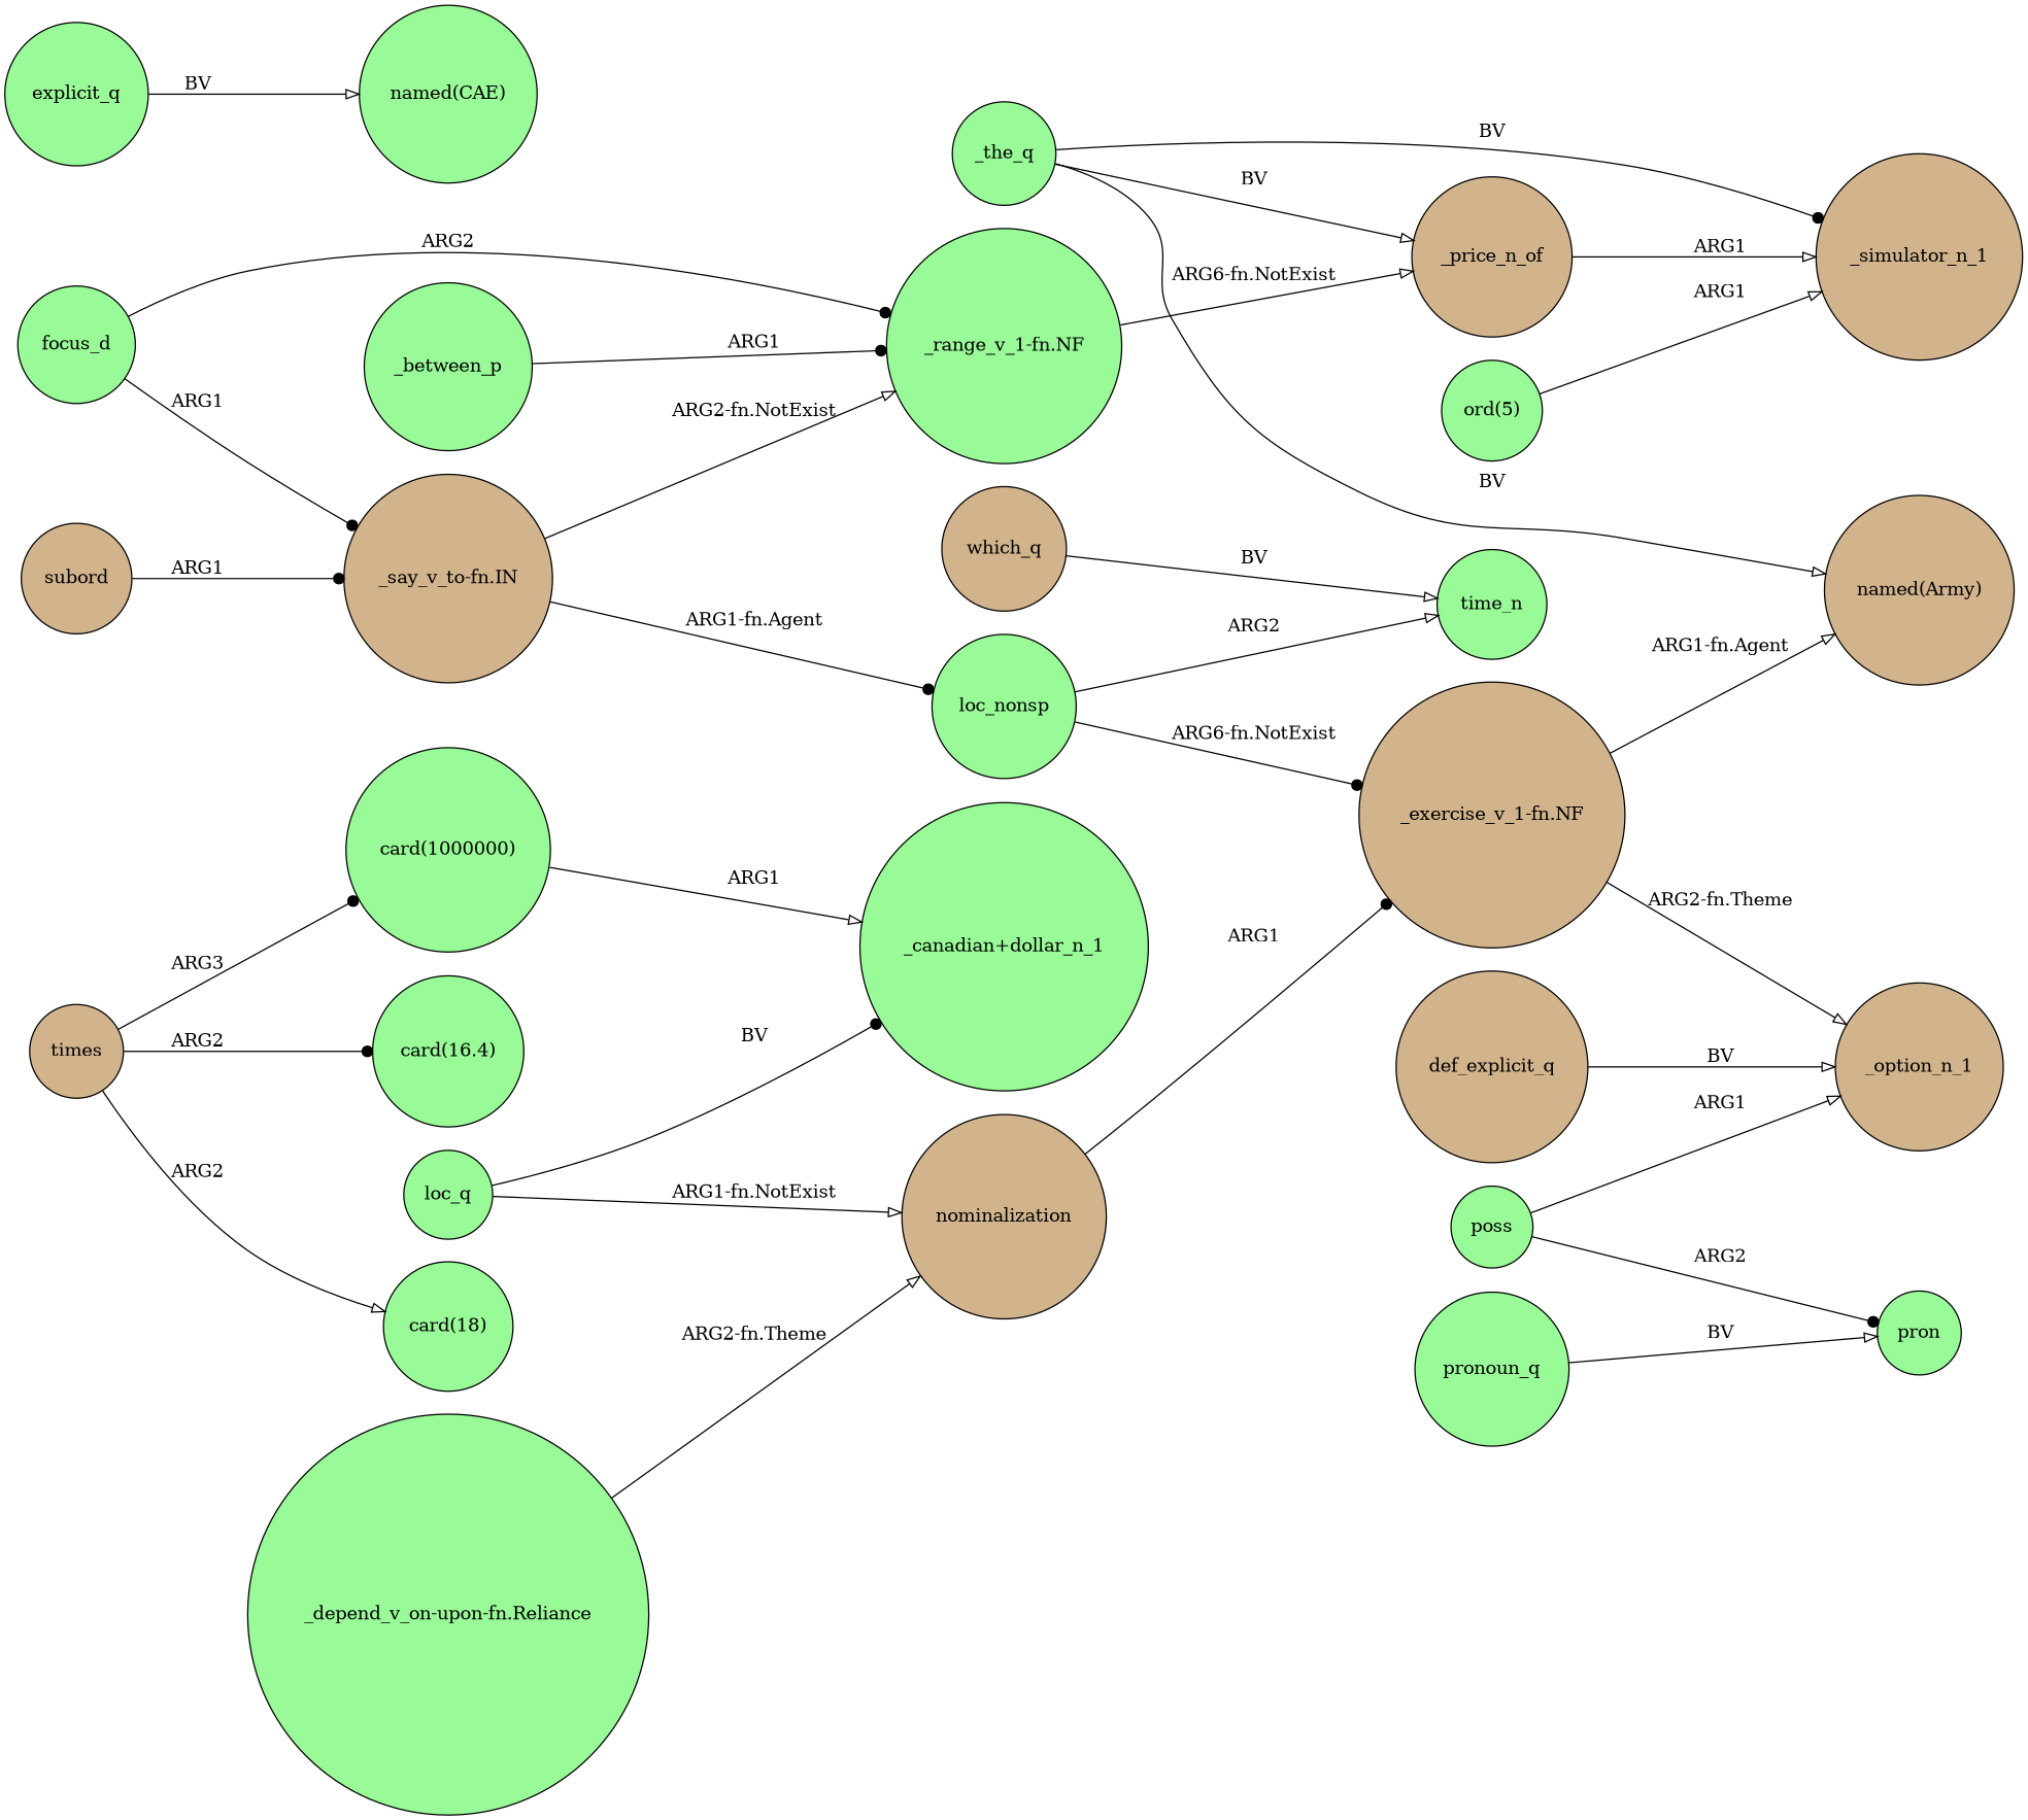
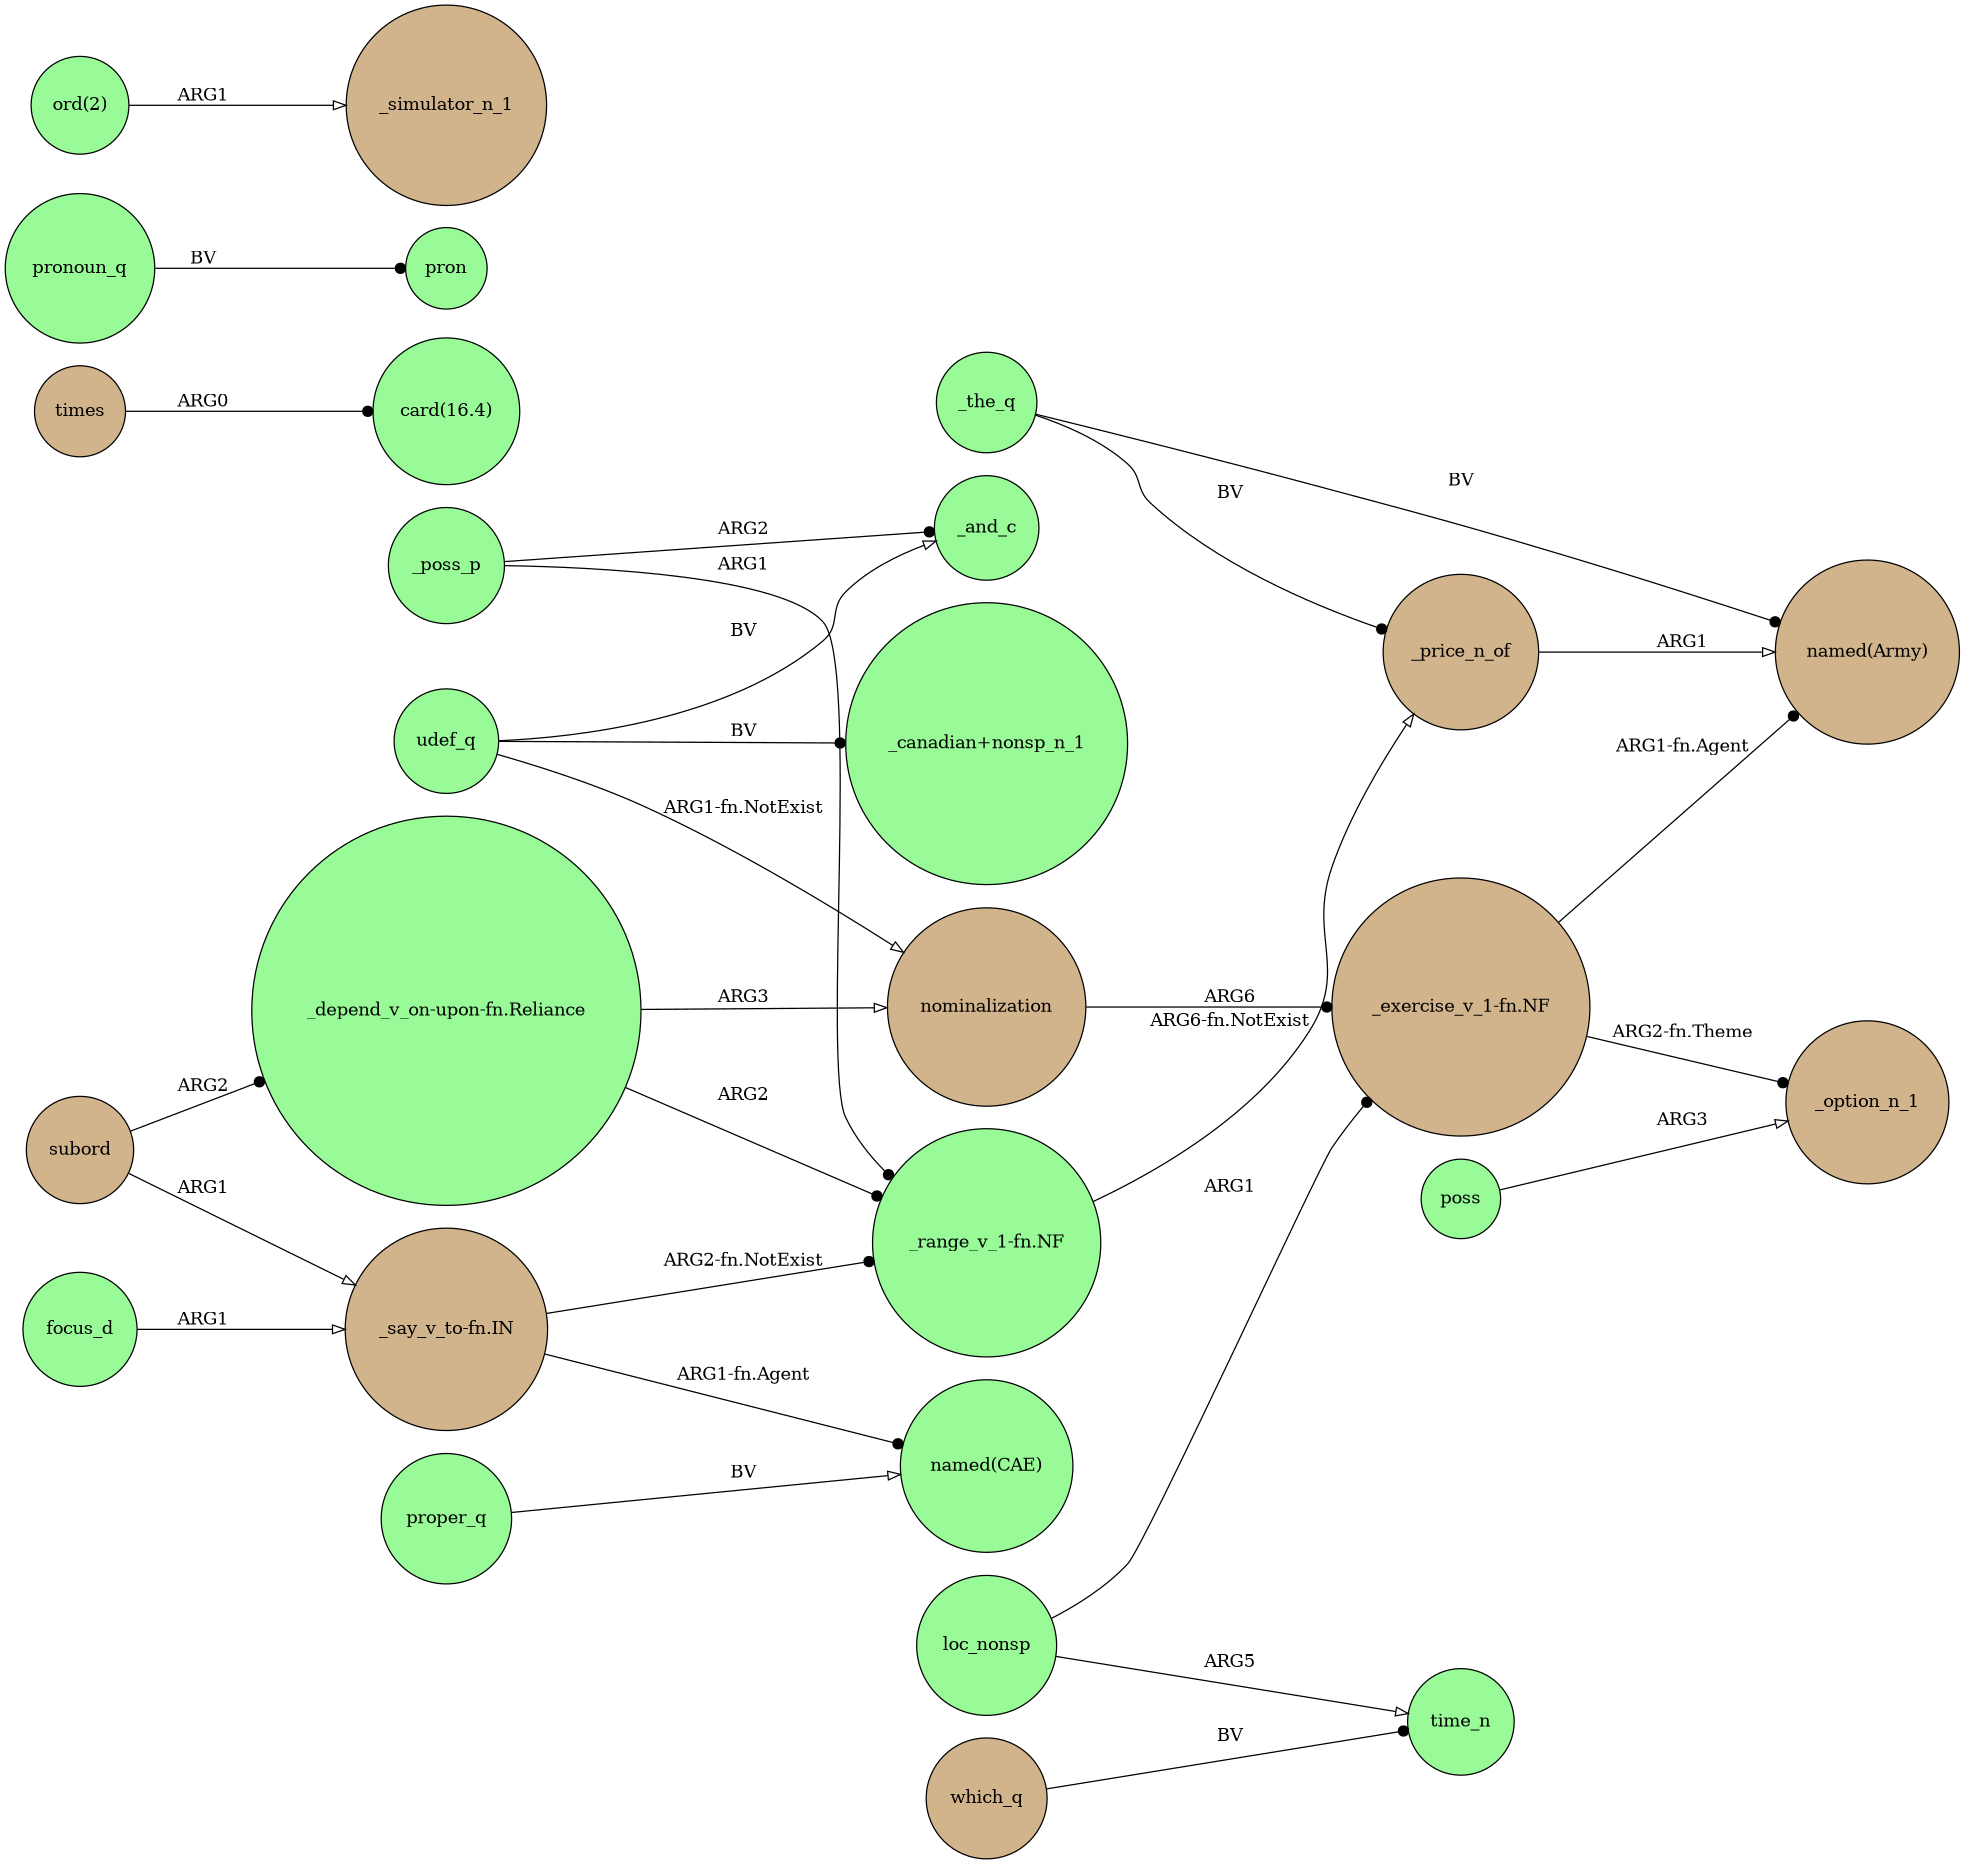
  digraph {
    rankdir=LR
    node [fillcolor=palegreen shape=circle style=filled]
    edge [arrowhead=dot]
    "_exercise_v_1-fn.NF" [fillcolor=tan]
    "named(Army)" [fillcolor=tan]
    _option_n_1 [fillcolor=tan]
    times [fillcolor=tan]
    "card(16.4)"
-   "card(1000000)"
-   "card(18)"
-   "_canadian+dollar_n_1"
+   "_canadian+dollar_n_1" [label="_canadian+nonsp_n_1"]
    poss
    pron
    _the_q
    _price_n_of [fillcolor=tan]
    _simulator_n_1 [fillcolor=tan]
-   proper_q [label=explicit_q]
+   proper_q
    "named(CAE)"
    loc_nonsp
    time_n
-   _between_p
+   _between_p [label=_poss_p]
    "_range_v_1-fn.NF"
+   _and_c
    nominalization [fillcolor=tan]
    focus_d
    "_say_v_to-fn.IN" [fillcolor=tan]
-   udef_q [label=loc_q]
+   udef_q
    subord [fillcolor=tan]
    "_depend_v_on-upon-fn.Reliance"
    which_q [fillcolor=tan]
    pronoun_q
-   "ord(2)" [label="ord(5)"]
-   def_explicit_q [fillcolor=tan]
-   "_exercise_v_1-fn.NF" -> "named(Army)" [arrowhead=onormal label="ARG1-fn.Agent"]
-   "_exercise_v_1-fn.NF" -> _option_n_1 [arrowhead=onormal label="ARG2-fn.Theme"]
-   times -> "card(16.4)" [label=ARG2]
-   times -> "card(1000000)" [label=ARG3]
-   times -> "card(18)" [arrowhead=onormal label=ARG2]
-   "card(1000000)" -> "_canadian+dollar_n_1" [arrowhead=onormal label=ARG1]
-   poss -> _option_n_1 [arrowhead=onormal label=ARG1]
-   poss -> pron [label=ARG2]
-   _the_q -> "named(Army)" [arrowhead=onormal label=BV]
-   _the_q -> _price_n_of [arrowhead=onormal label=BV]
-   _the_q -> _simulator_n_1 [label=BV]
-   _price_n_of -> _simulator_n_1 [arrowhead=onormal label=ARG1]
+   "ord(2)"
+   "_exercise_v_1-fn.NF" -> "named(Army)" [label="ARG1-fn.Agent"]
+   "_exercise_v_1-fn.NF" -> _option_n_1 [label="ARG2-fn.Theme"]
+   times -> "card(16.4)" [label=ARG0]
+   poss -> _option_n_1 [arrowhead=onormal label=ARG3]
+   _the_q -> "named(Army)" [label=BV]
+   _the_q -> _price_n_of [label=BV]
+   _price_n_of -> "named(Army)" [arrowhead=onormal label=ARG1]
    proper_q -> "named(CAE)" [arrowhead=onormal label=BV]
-   loc_nonsp -> "_exercise_v_1-fn.NF" [label="ARG6-fn.NotExist"]
-   loc_nonsp -> time_n [arrowhead=onormal label=ARG2]
+   loc_nonsp -> "_exercise_v_1-fn.NF" [label=ARG1]
+   loc_nonsp -> time_n [arrowhead=onormal label=ARG5]
    _between_p -> "_range_v_1-fn.NF" [label=ARG1]
+   _between_p -> _and_c [label=ARG2]
    "_range_v_1-fn.NF" -> _price_n_of [arrowhead=onormal label="ARG6-fn.NotExist"]
-   nominalization -> "_exercise_v_1-fn.NF" [label=ARG1]
-   focus_d -> "_range_v_1-fn.NF" [label=ARG2]
-   focus_d -> "_say_v_to-fn.IN" [label=ARG1]
-   "_say_v_to-fn.IN" -> loc_nonsp [label="ARG1-fn.Agent"]
-   "_say_v_to-fn.IN" -> "_range_v_1-fn.NF" [arrowhead=onormal label="ARG2-fn.NotExist"]
+   nominalization -> "_exercise_v_1-fn.NF" [label=ARG6]
+   "_depend_v_on-upon-fn.Reliance" -> "_range_v_1-fn.NF" [label=ARG2]
+   focus_d -> "_say_v_to-fn.IN" [arrowhead=onormal label=ARG1]
+   "_say_v_to-fn.IN" -> "named(CAE)" [label="ARG1-fn.Agent"]
+   "_say_v_to-fn.IN" -> "_range_v_1-fn.NF" [label="ARG2-fn.NotExist"]
    udef_q -> "_canadian+dollar_n_1" [label=BV]
+   udef_q -> _and_c [arrowhead=onormal label=BV]
    udef_q -> nominalization [arrowhead=onormal label="ARG1-fn.NotExist"]
-   subord -> "_say_v_to-fn.IN" [label=ARG1]
-   "_depend_v_on-upon-fn.Reliance" -> nominalization [arrowhead=onormal label="ARG2-fn.Theme"]
-   which_q -> time_n [arrowhead=onormal label=BV]
-   pronoun_q -> pron [arrowhead=onormal label=BV]
+   subord -> "_say_v_to-fn.IN" [arrowhead=onormal label=ARG1]
+   subord -> "_depend_v_on-upon-fn.Reliance" [label=ARG2]
+   "_depend_v_on-upon-fn.Reliance" -> nominalization [arrowhead=onormal label=ARG3]
+   which_q -> time_n [label=BV]
+   pronoun_q -> pron [label=BV]
    "ord(2)" -> _simulator_n_1 [arrowhead=onormal label=ARG1]
-   def_explicit_q -> _option_n_1 [arrowhead=onormal label=BV]
  }
